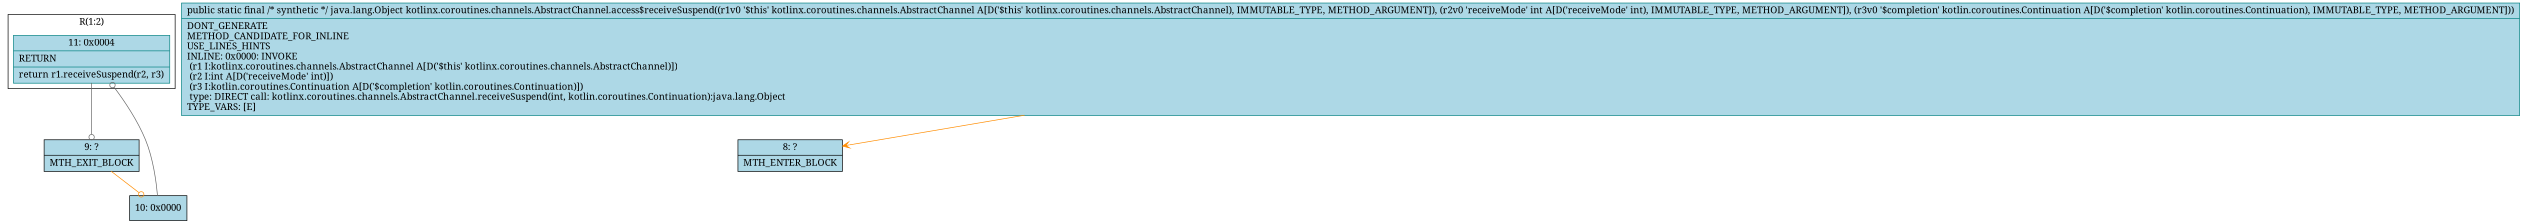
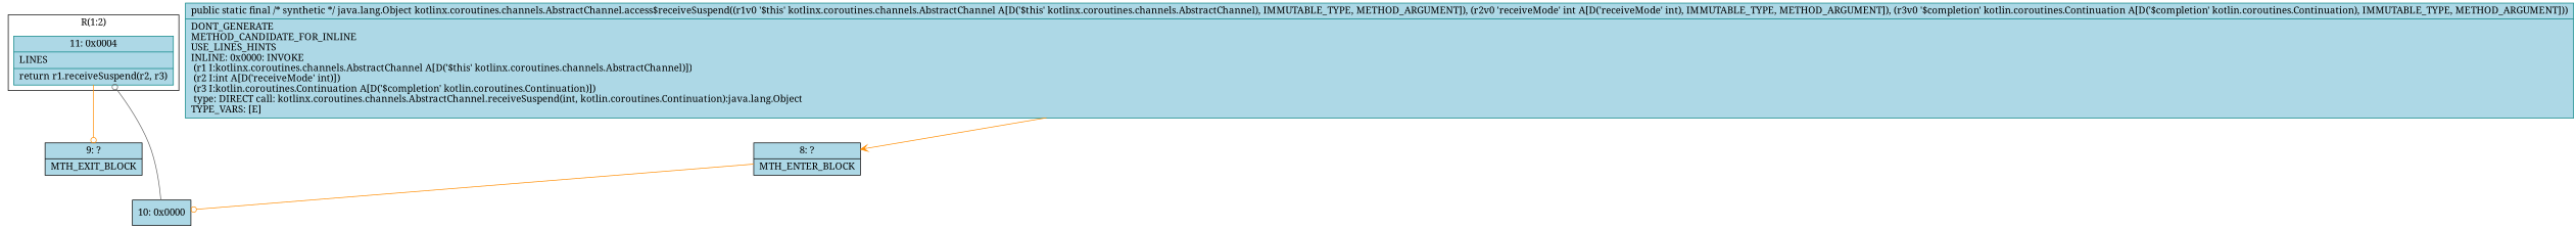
  digraph {
    fontname="Noto Serif"
    node [color=black fillcolor=lightblue fontname="Noto Serif" shape=record style=filled]
    edge [arrowhead=odot color=gray40 fontname="Noto Serif"]
-   n1 [color=teal label="{11\:\ 0x0004|RETURN\l|return r1.receiveSuspend(r2, r3)\l}"]
+   n1 [color=teal label="{11\:\ 0x0004|LINES\l|return r1.receiveSuspend(r2, r3)\l}"]
    n2 [label="{9\:\ ?|MTH_EXIT_BLOCK\l}"]
    n3 [label="{8\:\ ?|MTH_ENTER_BLOCK\l}"]
    n4 [label="{10\:\ 0x0000}"]
    n5 [color=teal label="{public static final \/* synthetic *\/ java.lang.Object kotlinx.coroutines.channels.AbstractChannel.access$receiveSuspend((r1v0 '$this' kotlinx.coroutines.channels.AbstractChannel A[D('$this' kotlinx.coroutines.channels.AbstractChannel), IMMUTABLE_TYPE, METHOD_ARGUMENT]), (r2v0 'receiveMode' int A[D('receiveMode' int), IMMUTABLE_TYPE, METHOD_ARGUMENT]), (r3v0 '$completion' kotlin.coroutines.Continuation A[D('$completion' kotlin.coroutines.Continuation), IMMUTABLE_TYPE, METHOD_ARGUMENT]))  | DONT_GENERATE\lMETHOD_CANDIDATE_FOR_INLINE\lUSE_LINES_HINTS\lINLINE: 0x0000: INVOKE  \l  (r1 I:kotlinx.coroutines.channels.AbstractChannel A[D('$this' kotlinx.coroutines.channels.AbstractChannel)])\l  (r2 I:int A[D('receiveMode' int)])\l  (r3 I:kotlin.coroutines.Continuation A[D('$completion' kotlin.coroutines.Continuation)])\l type: DIRECT call: kotlinx.coroutines.channels.AbstractChannel.receiveSuspend(int, kotlin.coroutines.Continuation):java.lang.Object\lTYPE_VARS: [E]\l}"]
    subgraph cluster_1 {
      label="R(1:2)"
      n1
    }
-   n1 -> n2
-   n2 -> n4 [color=darkorange]
+   n1 -> n2 [color=darkorange]
+   n3 -> n4 [color=darkorange]
    n4 -> n1
    n5 -> n3 [arrowhead=vee color=darkorange]
  }
